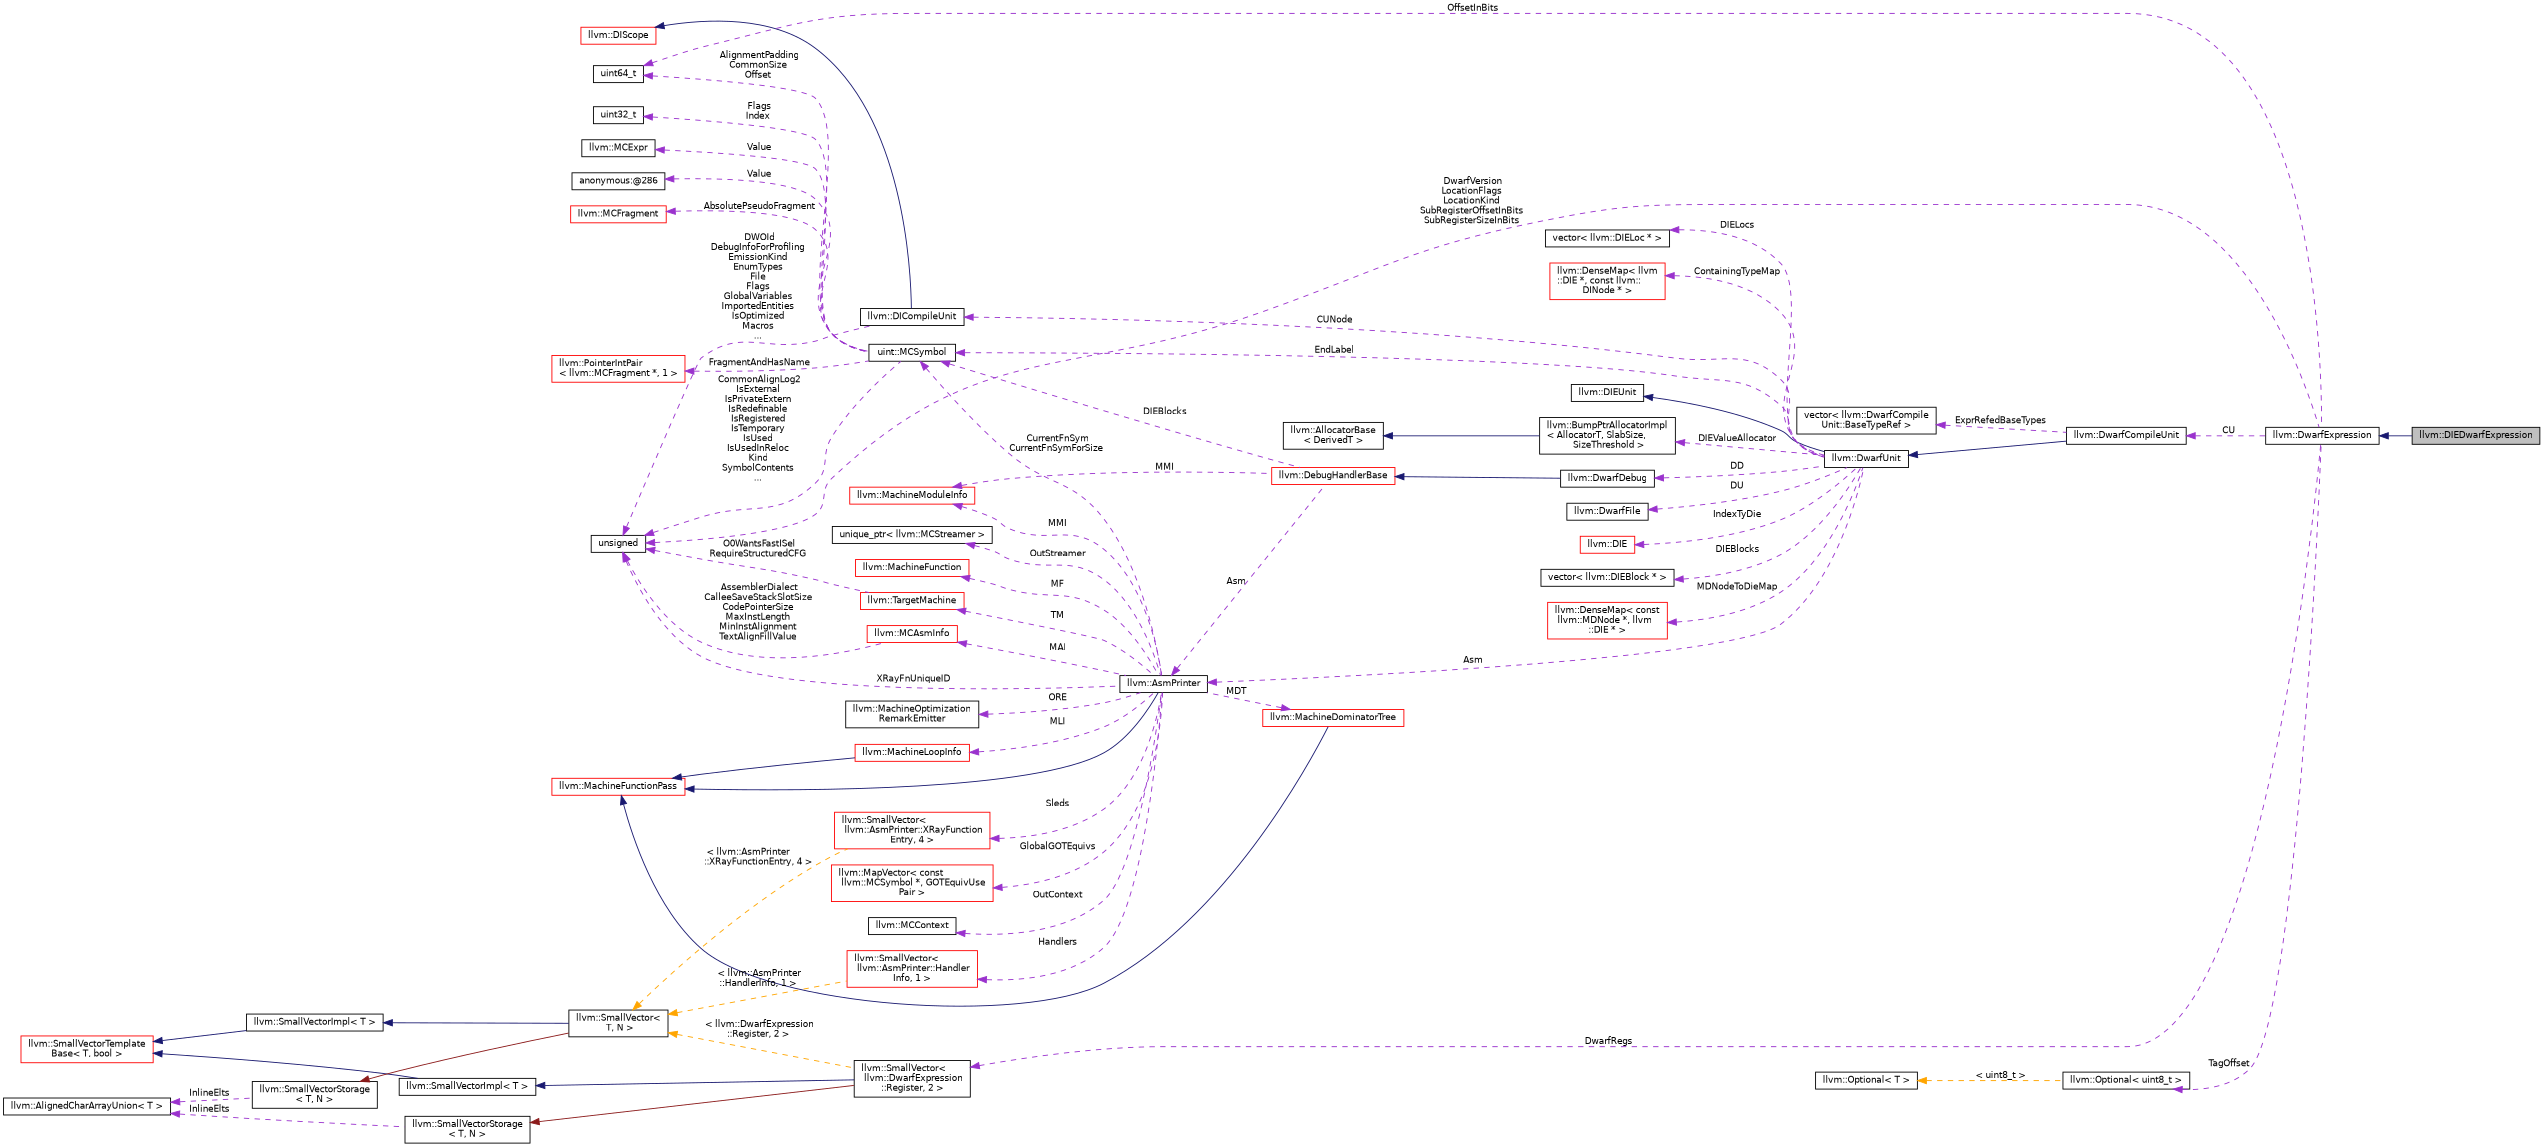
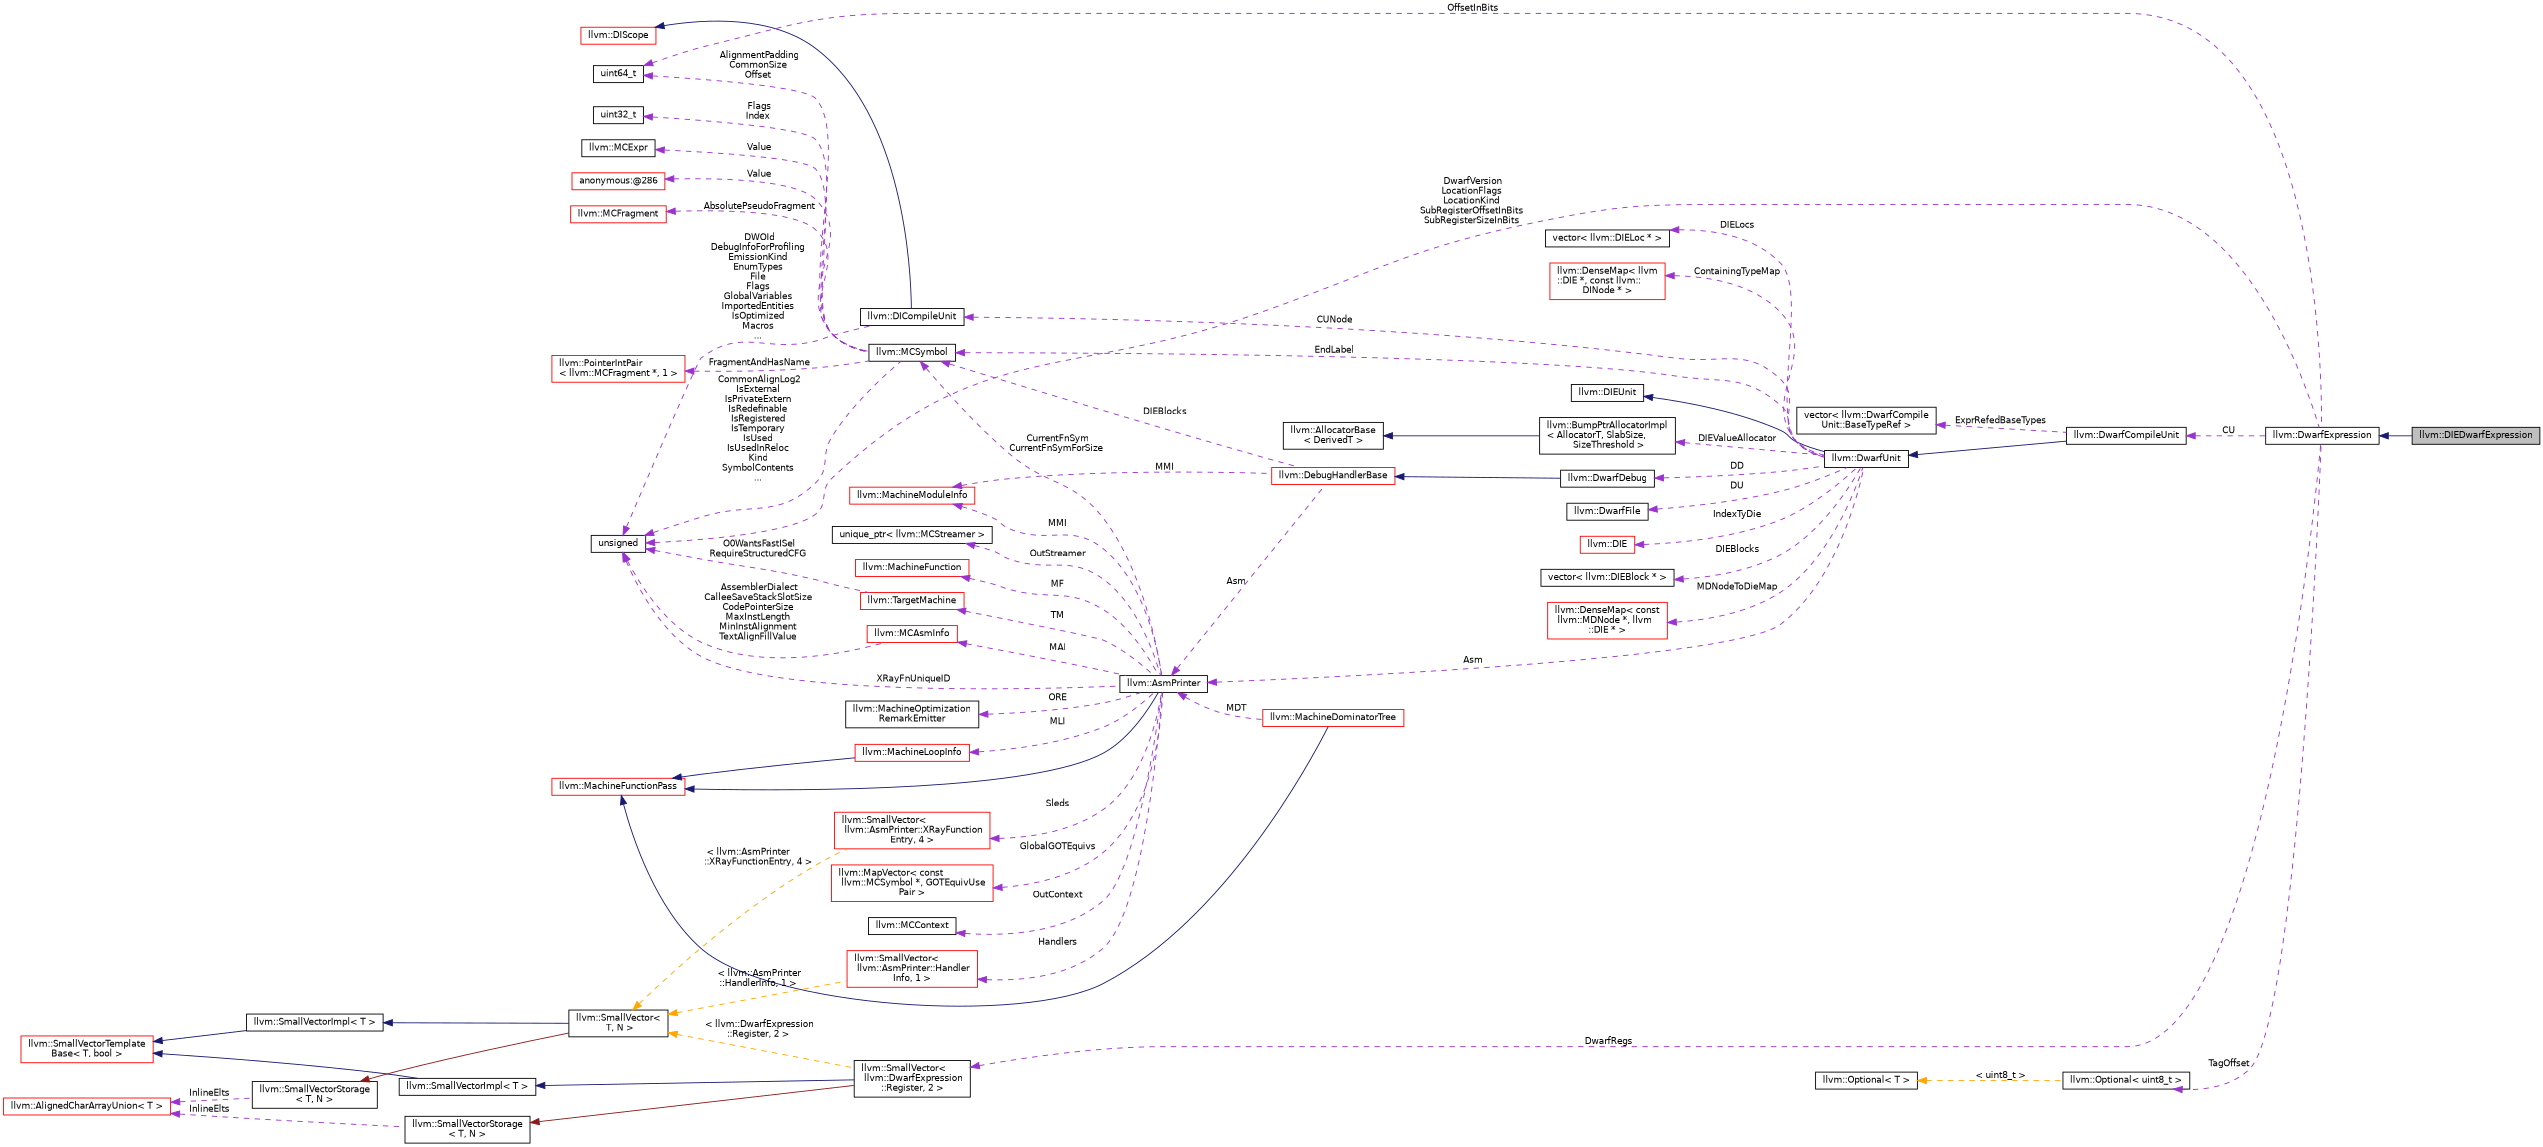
  digraph {
    rankdir=LR
    node [color=black fontname=Helvetica fontsize=10 shape=box]
    edge [color=darkorchid3 dir=back fontname=Helvetica fontsize=10 labelfontname=Helvetica labelfontsize=10 style=dashed]
    n1 [fillcolor=grey75 fontcolor=black height=0.2 label="llvm::DIEDwarfExpression" style=filled width=0.4]
    n2 [height=0.2 label="llvm::DwarfExpression" width=0.4]
    n3 [height=0.2 label="llvm::DwarfCompileUnit" width=0.4]
    n4 [height=0.2 label="llvm::DwarfUnit" width=0.4]
    n5 [height=0.2 label="llvm::DIEUnit" width=0.4]
    n6 [height=0.2 label="llvm::DICompileUnit" width=0.4]
    n7 [color=red height=0.2 label="llvm::DIScope" width=0.4]
    n8 [height=0.2 label=unsigned width=0.4]
    n9 [height=0.2 label="llvm::AsmPrinter" width=0.4]
    n10 [color=red height=0.2 label="llvm::TargetMachine" width=0.4]
    n11 [color=red height=0.2 label="llvm::MCAsmInfo" width=0.4]
-   n12 [height=0.2 label="uint::MCSymbol" width=0.4]
+   n12 [height=0.2 label="llvm::MCSymbol" width=0.4]
    n13 [color=red height=0.2 label="llvm::DebugHandlerBase" width=0.4]
    n14 [height=0.2 label="llvm::BumpPtrAllocatorImpl\l\< AllocatorT, SlabSize,\l SizeThreshold \>" width=0.4]
    n15 [height=0.2 label="llvm::AllocatorBase\l\< DerivedT \>" width=0.4]
    n16 [height=0.2 label="llvm::DwarfDebug" width=0.4]
    n17 [color=red height=0.2 label="llvm::MachineFunctionPass" width=0.4]
    n18 [color=red height=0.2 label="llvm::MachineDominatorTree" width=0.4]
    n19 [color=red height=0.2 label="llvm::MachineLoopInfo" width=0.4]
    n20 [height=0.2 label="llvm::MCContext" width=0.4]
    n21 [height=0.2 label="unique_ptr\< llvm::MCStreamer \>" width=0.4]
    n22 [color=red height=0.2 label="llvm::MachineFunction" width=0.4]
    n23 [color=red height=0.2 label="llvm::MachineModuleInfo" width=0.4]
    n24 [height=0.2 label="llvm::MachineOptimization\lRemarkEmitter" width=0.4]
    n25 [color=red height=0.2 label="llvm::MCFragment" width=0.4]
    n26 [color=red height=0.2 label="llvm::PointerIntPair\l\< llvm::MCFragment *, 1 \>" width=0.4]
    n27 [height=0.2 label=uint32_t width=0.4]
    n28 [height=0.2 label=uint64_t width=0.4]
    n29 [height=0.2 label="llvm::MCExpr" width=0.4]
-   n30 [height=0.2 label="anonymous:@286" width=0.4]
+   n30 [color=red height=0.2 label="anonymous:@286" width=0.4]
    n31 [color=red height=0.2 label="llvm::MapVector\< const\l llvm::MCSymbol *, GOTEquivUse\lPair \>" width=0.4]
    n32 [color=red height=0.2 label="llvm::SmallVector\<\l llvm::AsmPrinter::Handler\lInfo, 1 \>" width=0.4]
    n33 [height=0.2 label="llvm::SmallVector\<\l T, N \>" width=0.4]
    n34 [color=red height=0.2 label="llvm::SmallVector\<\l llvm::AsmPrinter::XRayFunction\lEntry, 4 \>" width=0.4]
    n35 [height=0.2 label="llvm::SmallVector\<\l llvm::DwarfExpression\l::Register, 2 \>" width=0.4]
    n36 [height=0.2 label="llvm::SmallVectorImpl\< T \>" width=0.4]
    n37 [color=red height=0.2 label="llvm::SmallVectorTemplate\lBase\< T, bool \>" width=0.4]
    n38 [height=0.2 label="llvm::SmallVectorImpl\< T \>" width=0.4]
    n39 [height=0.2 label="llvm::SmallVectorStorage\l\< T, N \>" width=0.4]
-   n40 [height=0.2 label="llvm::AlignedCharArrayUnion\< T \>" width=0.4]
+   n40 [color=red height=0.2 label="llvm::AlignedCharArrayUnion\< T \>" width=0.4]
    n41 [height=0.2 label="llvm::SmallVectorStorage\l\< T, N \>" width=0.4]
    n42 [height=0.2 label="llvm::DwarfFile" width=0.4]
    n43 [color=red height=0.2 label="llvm::DIE" width=0.4]
    n44 [color=red height=0.2 label="llvm::DenseMap\< const\l llvm::MDNode *, llvm\l::DIE * \>" width=0.4]
    n45 [height=0.2 label="vector\< llvm::DIEBlock * \>" width=0.4]
    n46 [height=0.2 label="vector\< llvm::DIELoc * \>" width=0.4]
    n47 [color=red height=0.2 label="llvm::DenseMap\< llvm\l::DIE *, const llvm::\lDINode * \>" width=0.4]
    n48 [height=0.2 label="vector\< llvm::DwarfCompile\lUnit::BaseTypeRef \>" width=0.4]
    n49 [height=0.2 label="llvm::Optional\< uint8_t \>" width=0.4]
    n50 [height=0.2 label="llvm::Optional\< T \>" width=0.4]
    n2 -> n1 [color=midnightblue style=solid]
    n3 -> n2 [label=" CU"]
    n4 -> n3 [color=midnightblue style=solid]
    n5 -> n4 [color=midnightblue style=solid]
    n6 -> n4 [label=" CUNode"]
    n7 -> n6 [color=midnightblue style=solid]
    n8 -> n2 [label=" DwarfVersion\nLocationFlags\nLocationKind\nSubRegisterOffsetInBits\nSubRegisterSizeInBits"]
    n8 -> n6 [label=" DWOId\nDebugInfoForProfiling\nEmissionKind\nEnumTypes\nFile\nFlags\nGlobalVariables\nImportedEntities\nIsOptimized\nMacros\n..."]
    n8 -> n9 [label=" XRayFnUniqueID"]
    n8 -> n10 [label=" O0WantsFastISel\nRequireStructuredCFG"]
    n8 -> n11 [label=" AssemblerDialect\nCalleeSaveStackSlotSize\nCodePointerSize\nMaxInstLength\nMinInstAlignment\nTextAlignFillValue"]
    n8 -> n12 [label=" CommonAlignLog2\nIsExternal\nIsPrivateExtern\nIsRedefinable\nIsRegistered\nIsTemporary\nIsUsed\nIsUsedInReloc\nKind\nSymbolContents\n..."]
    n9 -> n4 [label=" Asm"]
    n9 -> n13 [label=" Asm"]
    n10 -> n9 [label=" TM"]
    n11 -> n9 [label=" MAI"]
    n12 -> n4 [label=" EndLabel"]
    n12 -> n9 [label=" CurrentFnSym\nCurrentFnSymForSize"]
    n12 -> n13 [label=" DIEBlocks"]
    n13 -> n16 [color=midnightblue style=solid]
    n14 -> n4 [label=" DIEValueAllocator"]
    n15 -> n14 [color=midnightblue style=solid]
    n16 -> n4 [label=" DD"]
    n17 -> n9 [color=midnightblue style=solid]
    n17 -> n18 [color=midnightblue style=solid]
    n17 -> n19 [color=midnightblue style=solid]
-   n18 -> n9 [label=" MDT"]
+   n9 -> n18 [label=" MDT"]
    n19 -> n9 [label=" MLI"]
    n20 -> n9 [label=" OutContext"]
    n21 -> n9 [label=" OutStreamer"]
    n22 -> n9 [label=" MF"]
    n23 -> n9 [label=" MMI"]
    n23 -> n13 [label=" MMI"]
    n24 -> n9 [label=" ORE"]
    n25 -> n12 [label=" AbsolutePseudoFragment"]
    n26 -> n12 [label=" FragmentAndHasName"]
    n27 -> n12 [label=" Flags\nIndex"]
    n28 -> n2 [label=" OffsetInBits"]
    n28 -> n12 [label=" AlignmentPadding\nCommonSize\nOffset"]
    n29 -> n12 [label=" Value"]
    n30 -> n12 [label=" Value"]
    n31 -> n9 [label=" GlobalGOTEquivs"]
    n32 -> n9 [label=" Handlers"]
    n33 -> n32 [color=orange label=" \< llvm::AsmPrinter\l::HandlerInfo, 1 \>"]
    n33 -> n34 [color=orange label=" \< llvm::AsmPrinter\l::XRayFunctionEntry, 4 \>"]
    n33 -> n35 [color=orange label=" \< llvm::DwarfExpression\l::Register, 2 \>"]
    n34 -> n9 [label=" Sleds"]
    n35 -> n2 [label=" DwarfRegs"]
    n36 -> n33 [color=midnightblue style=solid]
    n37 -> n36 [color=midnightblue style=solid]
    n37 -> n38 [color=midnightblue style=solid]
    n38 -> n35 [color=midnightblue style=solid]
    n39 -> n33 [color=firebrick4 style=solid]
    n40 -> n39 [label=" InlineElts"]
    n40 -> n41 [label=" InlineElts"]
    n41 -> n35 [color=firebrick4 style=solid]
    n42 -> n4 [label=" DU"]
    n43 -> n4 [label=" IndexTyDie"]
    n44 -> n4 [label=" MDNodeToDieMap"]
    n45 -> n4 [label=" DIEBlocks"]
    n46 -> n4 [label=" DIELocs"]
    n47 -> n4 [label=" ContainingTypeMap"]
    n48 -> n3 [label=" ExprRefedBaseTypes"]
    n49 -> n2 [label=" TagOffset"]
    n50 -> n49 [color=orange label=" \< uint8_t \>"]
  }
